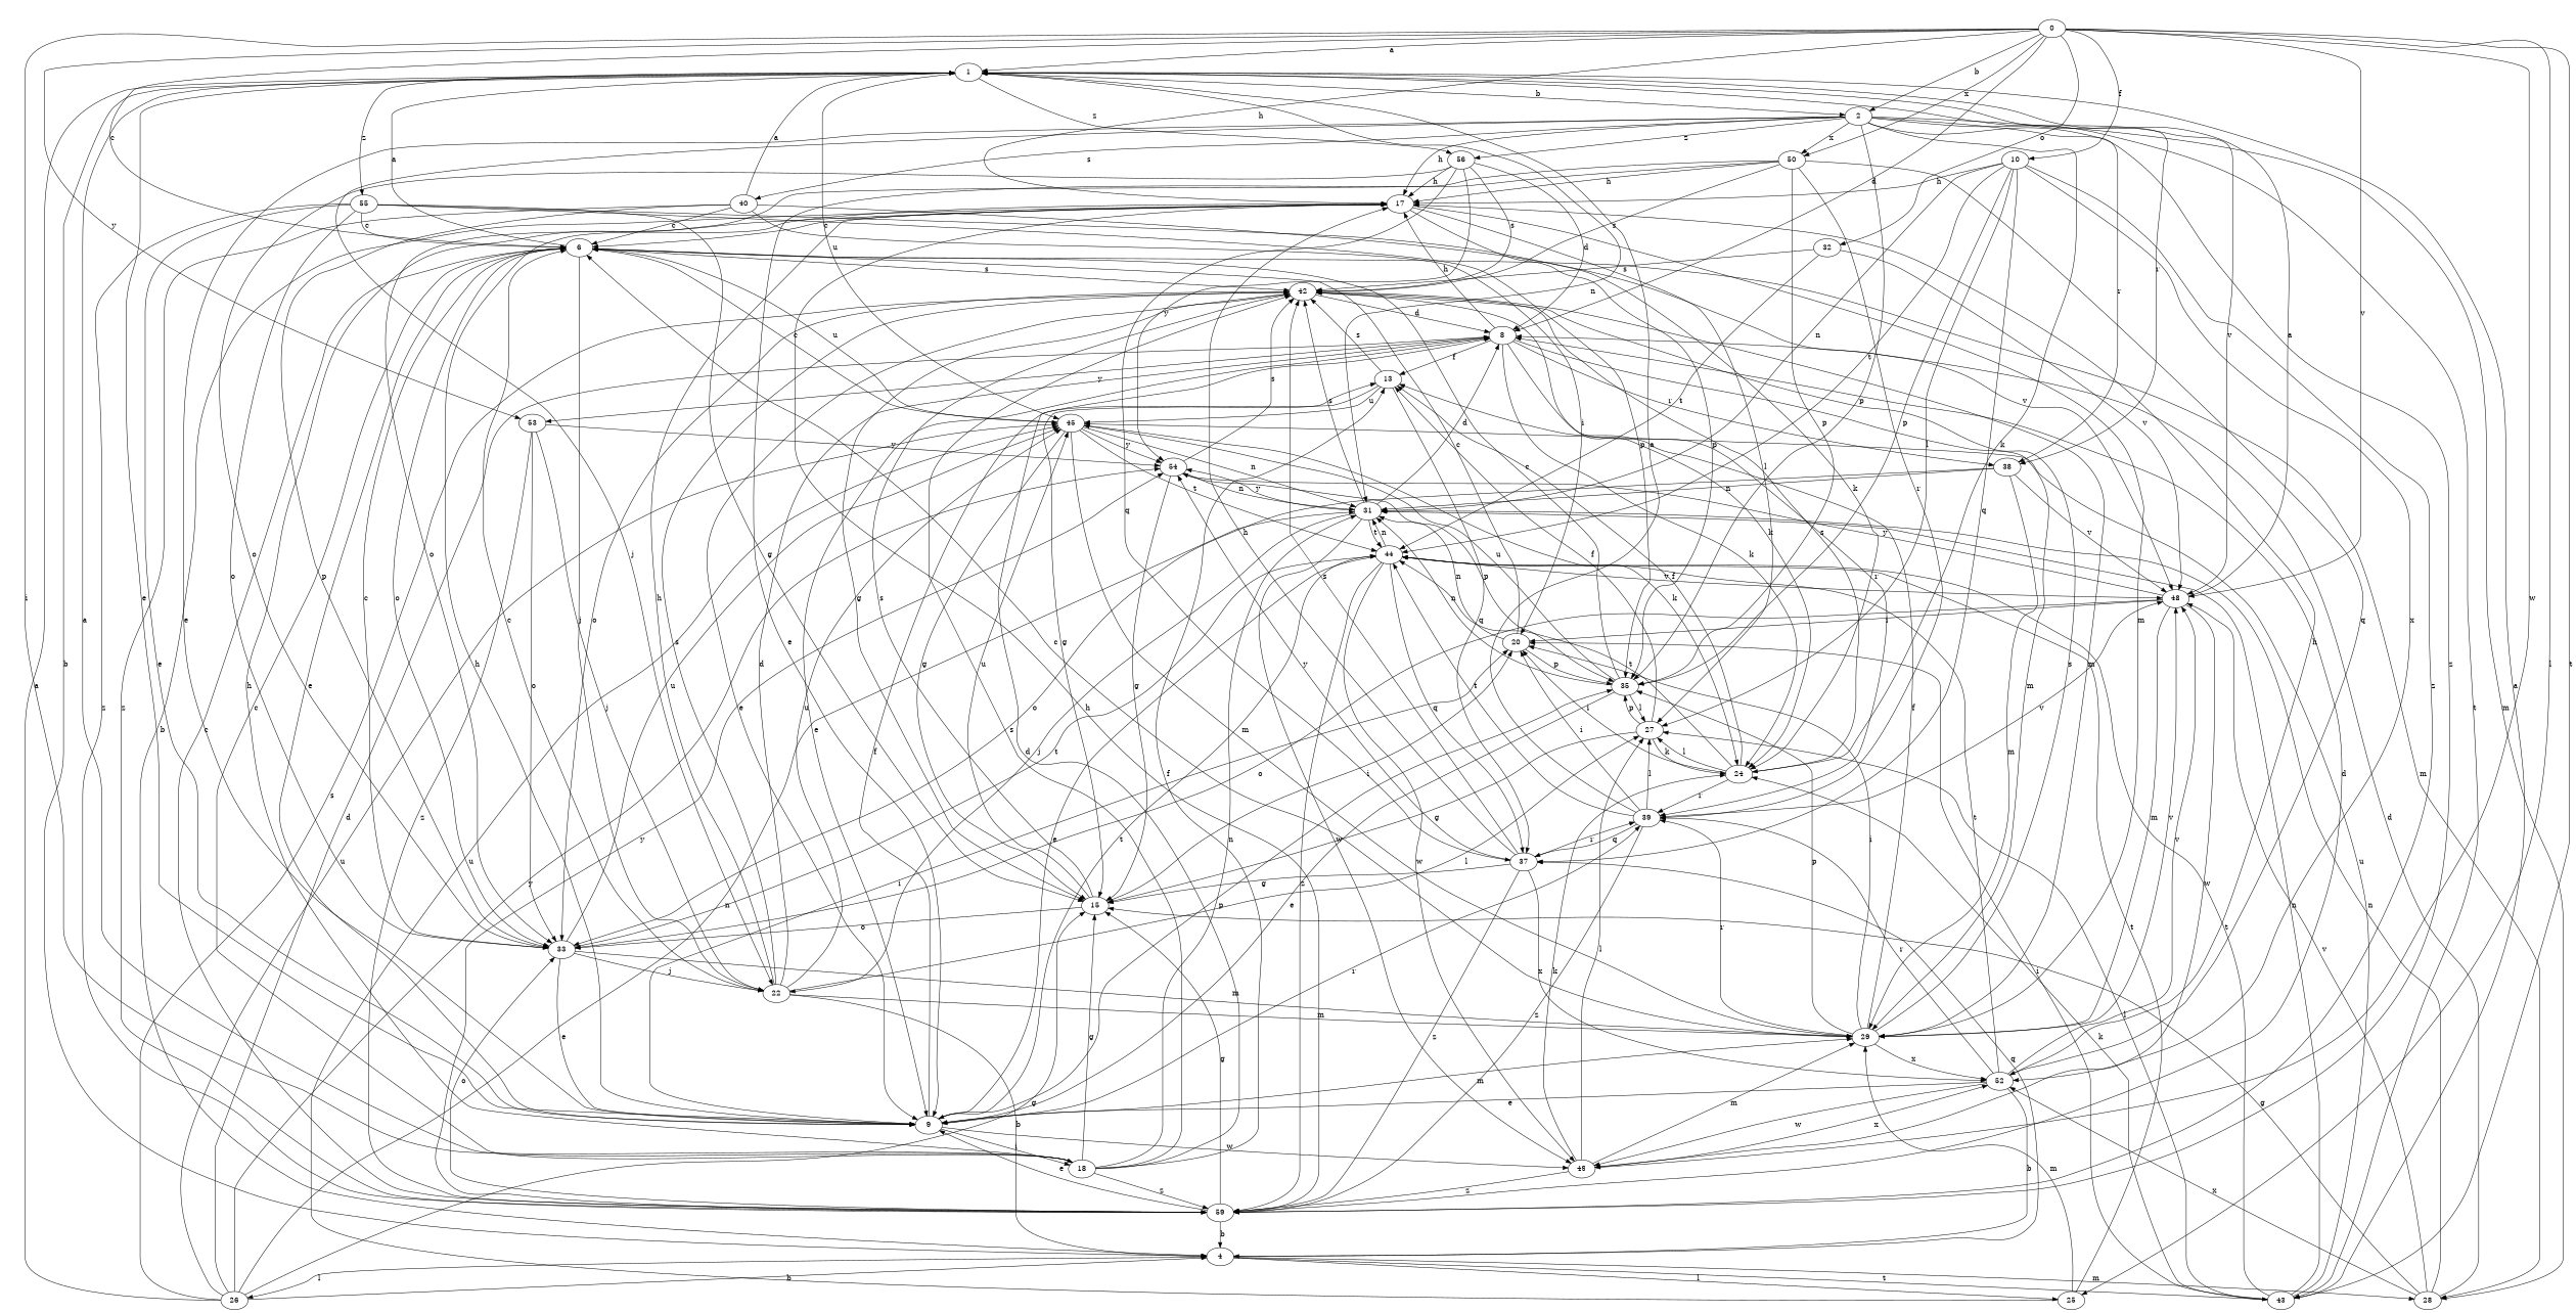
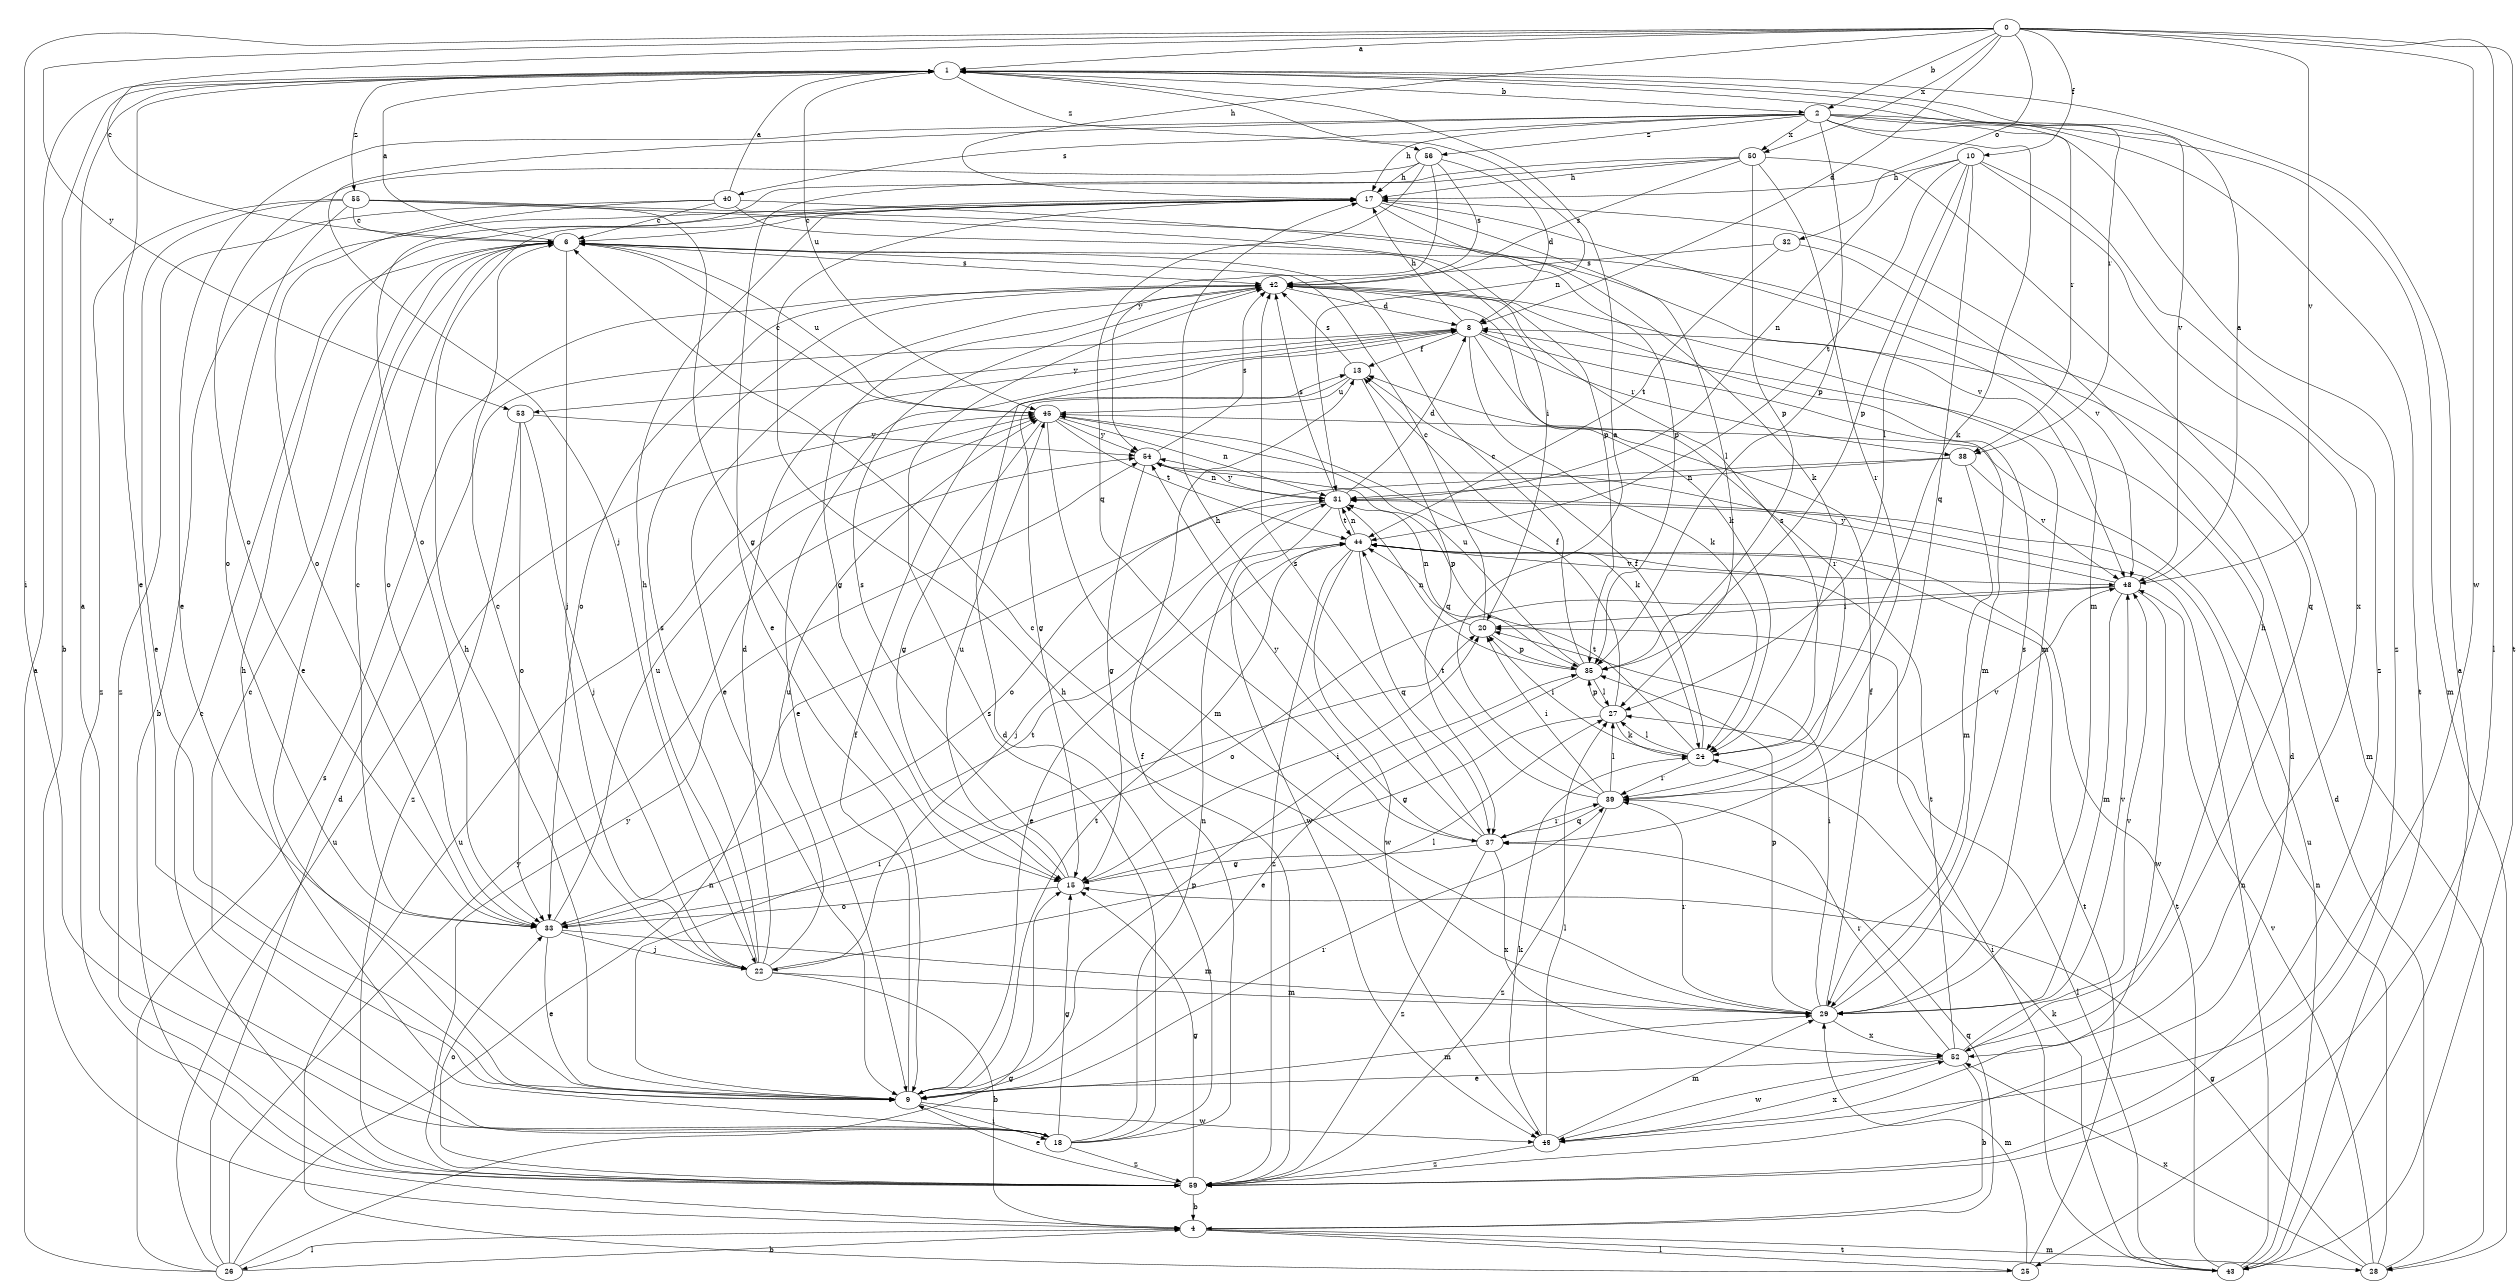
  strict digraph {
    0
    1
    2
    6
    8
    10
    17
    18
    25
    32
    43
    48
    49
    50
    53
    4
    9
    31
    38
    45
    55
    56
    22
    24
    28
    35
    40
    59
    33
    42
    29
    39
    13
    37
    44
    27
    52
    15
    20
    54
    26
    0 -> 1 [label=a]
    0 -> 2 [label=b]
    0 -> 6 [label=c]
    0 -> 8 [label=d]
    0 -> 10 [label=f]
    0 -> 17 [label=h]
    0 -> 18 [label=i]
    0 -> 25 [label=l]
    0 -> 32 [label=o]
    0 -> 43 [label=t]
    0 -> 48 [label=v]
    0 -> 49 [label=w]
    0 -> 50 [label=x]
    0 -> 53 [label=y]
    1 -> 2 [label=b]
    1 -> 48 [label=v]
    1 -> 4 [label=b]
    1 -> 9 [label=e]
    1 -> 31 [label=n]
    1 -> 38 [label=r]
    1 -> 45 [label=u]
    1 -> 55 [label=z]
    1 -> 56 [label=z]
    2 -> 17 [label=h]
    2 -> 43 [label=t]
    2 -> 50 [label=x]
    2 -> 9 [label=e]
    2 -> 38 [label=r]
    2 -> 56 [label=z]
    2 -> 22 [label=j]
    2 -> 24 [label=k]
    2 -> 28 [label=m]
    2 -> 35 [label=p]
    2 -> 40 [label=s]
    2 -> 59 [label=z]
    6 -> 1 [label=a]
    6 -> 9 [label=e]
    6 -> 45 [label=u]
    6 -> 22 [label=j]
    6 -> 28 [label=m]
    6 -> 33 [label=o]
    6 -> 42 [label=s]
    8 -> 17 [label=h]
    8 -> 53 [label=y]
    8 -> 9 [label=e]
    8 -> 38 [label=r]
    8 -> 24 [label=k]
    8 -> 29 [label=m]
    8 -> 39 [label=r]
    8 -> 13 [label=f]
    10 -> 17 [label=h]
    10 -> 31 [label=n]
    10 -> 35 [label=p]
    10 -> 59 [label=z]
    10 -> 37 [label=q]
    10 -> 44 [label=t]
    10 -> 27 [label=l]
    10 -> 52 [label=x]
    17 -> 6 [label=c]
    17 -> 4 [label=b]
    17 -> 35 [label=p]
    17 -> 29 [label=m]
    17 -> 27 [label=l]
    18 -> 1 [label=a]
    18 -> 6 [label=c]
    18 -> 8 [label=d]
    18 -> 17 [label=h]
    18 -> 31 [label=n]
    18 -> 59 [label=z]
    18 -> 42 [label=s]
    18 -> 13 [label=f]
    18 -> 15 [label=g]
    25 -> 45 [label=u]
    25 -> 29 [label=m]
    25 -> 44 [label=t]
    32 -> 48 [label=v]
    32 -> 42 [label=s]
    32 -> 44 [label=t]
    43 -> 1 [label=a]
    43 -> 31 [label=n]
    43 -> 45 [label=u]
    43 -> 24 [label=k]
    43 -> 44 [label=t]
    43 -> 27 [label=l]
    43 -> 20 [label=i]
    48 -> 1 [label=a]
    48 -> 49 [label=w]
    48 -> 33 [label=o]
    48 -> 29 [label=m]
    48 -> 20 [label=i]
    48 -> 54 [label=y]
    49 -> 24 [label=k]
    49 -> 59 [label=z]
    49 -> 29 [label=m]
    49 -> 27 [label=l]
    49 -> 52 [label=x]
    50 -> 17 [label=h]
    50 -> 9 [label=e]
    50 -> 35 [label=p]
    50 -> 33 [label=o]
    50 -> 42 [label=s]
    50 -> 39 [label=r]
    50 -> 52 [label=q]
    53 -> 22 [label=j]
    53 -> 59 [label=z]
    53 -> 33 [label=o]
    53 -> 54 [label=y]
    4 -> 25 [label=l]
    4 -> 43 [label=t]
    4 -> 28 [label=m]
    4 -> 37 [label=q]
    4 -> 26 [label=l]
    9 -> 17 [label=h]
    9 -> 18 [label=i]
    9 -> 49 [label=w]
    9 -> 35 [label=p]
    9 -> 29 [label=m]
    9 -> 39 [label=r]
    9 -> 13 [label=f]
    9 -> 44 [label=t]
    9 -> 20 [label=i]
    31 -> 8 [label=d]
    31 -> 49 [label=w]
    31 -> 22 [label=j]
    31 -> 42 [label=s]
    31 -> 44 [label=t]
    31 -> 54 [label=y]
    38 -> 48 [label=v]
    38 -> 31 [label=n]
    38 -> 33 [label=o]
    38 -> 29 [label=m]
    45 -> 6 [label=c]
    45 -> 31 [label=n]
    45 -> 24 [label=k]
    45 -> 29 [label=m]
    45 -> 44 [label=t]
    45 -> 15 [label=g]
    45 -> 54 [label=y]
    55 -> 6 [label=c]
    55 -> 48 [label=v]
    55 -> 9 [label=e]
    55 -> 35 [label=p]
    55 -> 59 [label=z]
    55 -> 33 [label=o]
    55 -> 15 [label=g]
    56 -> 8 [label=d]
    56 -> 17 [label=h]
    56 -> 33 [label=o]
    56 -> 42 [label=s]
    56 -> 37 [label=q]
    56 -> 54 [label=y]
    22 -> 6 [label=c]
    22 -> 8 [label=d]
    22 -> 17 [label=h]
    22 -> 4 [label=b]
    22 -> 45 [label=u]
    22 -> 42 [label=s]
    22 -> 29 [label=m]
    22 -> 27 [label=l]
    24 -> 42 [label=s]
    24 -> 39 [label=r]
    24 -> 13 [label=f]
    24 -> 44 [label=t]
    24 -> 27 [label=l]
    24 -> 20 [label=i]
    28 -> 8 [label=d]
    28 -> 48 [label=v]
    28 -> 31 [label=n]
    28 -> 52 [label=x]
    28 -> 15 [label=g]
    35 -> 6 [label=c]
    35 -> 9 [label=e]
    35 -> 31 [label=n]
    35 -> 45 [label=u]
    35 -> 27 [label=l]
    40 -> 1 [label=a]
    40 -> 6 [label=c]
    40 -> 24 [label=k]
    40 -> 59 [label=z]
-   40 -> 33 [label=p]
+   40 -> 33 [label=o]
    40 -> 20 [label=i]
    59 -> 6 [label=c]
    59 -> 8 [label=d]
    59 -> 17 [label=h]
    59 -> 4 [label=b]
    59 -> 9 [label=e]
    59 -> 33 [label=o]
    59 -> 15 [label=g]
    59 -> 54 [label=y]
    33 -> 6 [label=c]
    33 -> 9 [label=e]
    33 -> 45 [label=u]
    33 -> 22 [label=j]
    33 -> 29 [label=m]
    33 -> 44 [label=t]
    42 -> 8 [label=d]
    42 -> 9 [label=e]
    42 -> 24 [label=k]
    42 -> 33 [label=o]
    42 -> 29 [label=m]
    42 -> 15 [label=g]
    29 -> 6 [label=c]
    29 -> 48 [label=v]
    29 -> 35 [label=p]
    29 -> 42 [label=s]
    29 -> 39 [label=r]
    29 -> 13 [label=f]
    29 -> 52 [label=x]
    29 -> 20 [label=i]
    39 -> 1 [label=a]
    39 -> 48 [label=v]
    39 -> 59 [label=z]
    39 -> 37 [label=q]
    39 -> 44 [label=t]
    39 -> 27 [label=l]
    39 -> 20 [label=i]
    13 -> 45 [label=u]
    13 -> 42 [label=s]
    13 -> 37 [label=q]
    13 -> 15 [label=g]
    37 -> 17 [label=h]
    37 -> 59 [label=z]
    37 -> 42 [label=s]
    37 -> 39 [label=r]
    37 -> 52 [label=x]
    37 -> 15 [label=g]
    37 -> 54 [label=y]
    44 -> 48 [label=v]
    44 -> 49 [label=w]
    44 -> 9 [label=e]
    44 -> 31 [label=n]
    44 -> 59 [label=z]
    44 -> 37 [label=q]
    27 -> 24 [label=k]
    27 -> 35 [label=p]
    27 -> 13 [label=f]
    27 -> 15 [label=g]
    52 -> 17 [label=h]
    52 -> 48 [label=v]
    52 -> 49 [label=w]
    52 -> 4 [label=b]
    52 -> 9 [label=e]
    52 -> 39 [label=r]
    52 -> 44 [label=t]
    15 -> 45 [label=u]
    15 -> 33 [label=o]
    15 -> 42 [label=s]
    15 -> 20 [label=i]
    20 -> 6 [label=c]
    20 -> 31 [label=n]
    20 -> 35 [label=p]
    54 -> 31 [label=n]
    54 -> 35 [label=p]
    54 -> 42 [label=s]
    54 -> 15 [label=g]
    26 -> 1 [label=a]
    26 -> 8 [label=d]
    26 -> 4 [label=b]
    26 -> 31 [label=n]
    26 -> 45 [label=u]
    26 -> 42 [label=s]
    26 -> 15 [label=g]
    26 -> 54 [label=y]
  }
